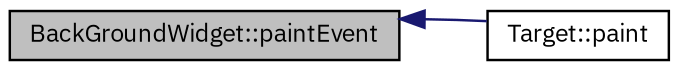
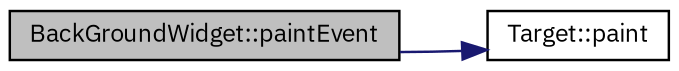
  digraph {
    rankdir=LR
    fontname="IBM Plex Sans"
    node [color=black fontname="IBM Plex Sans" fontsize=10 shape=record style=filled]
    n1 [fillcolor=grey75 fontcolor=black height=0.2 label="BackGroundWidget::paintEvent" width=0.4]
    n2 [fillcolor=white height=0.2 label="Target::paint" width=0.4]
-   n2 -> n1 [color=midnightblue fontname="IBM Plex Sans" fontsize=10 labelfontname=Helvetica labelfontsize=10 style=solid]
+   n1 -> n2 [color=midnightblue fontname="IBM Plex Sans" fontsize=10 labelfontname=Helvetica labelfontsize=10 style=solid]
  }
